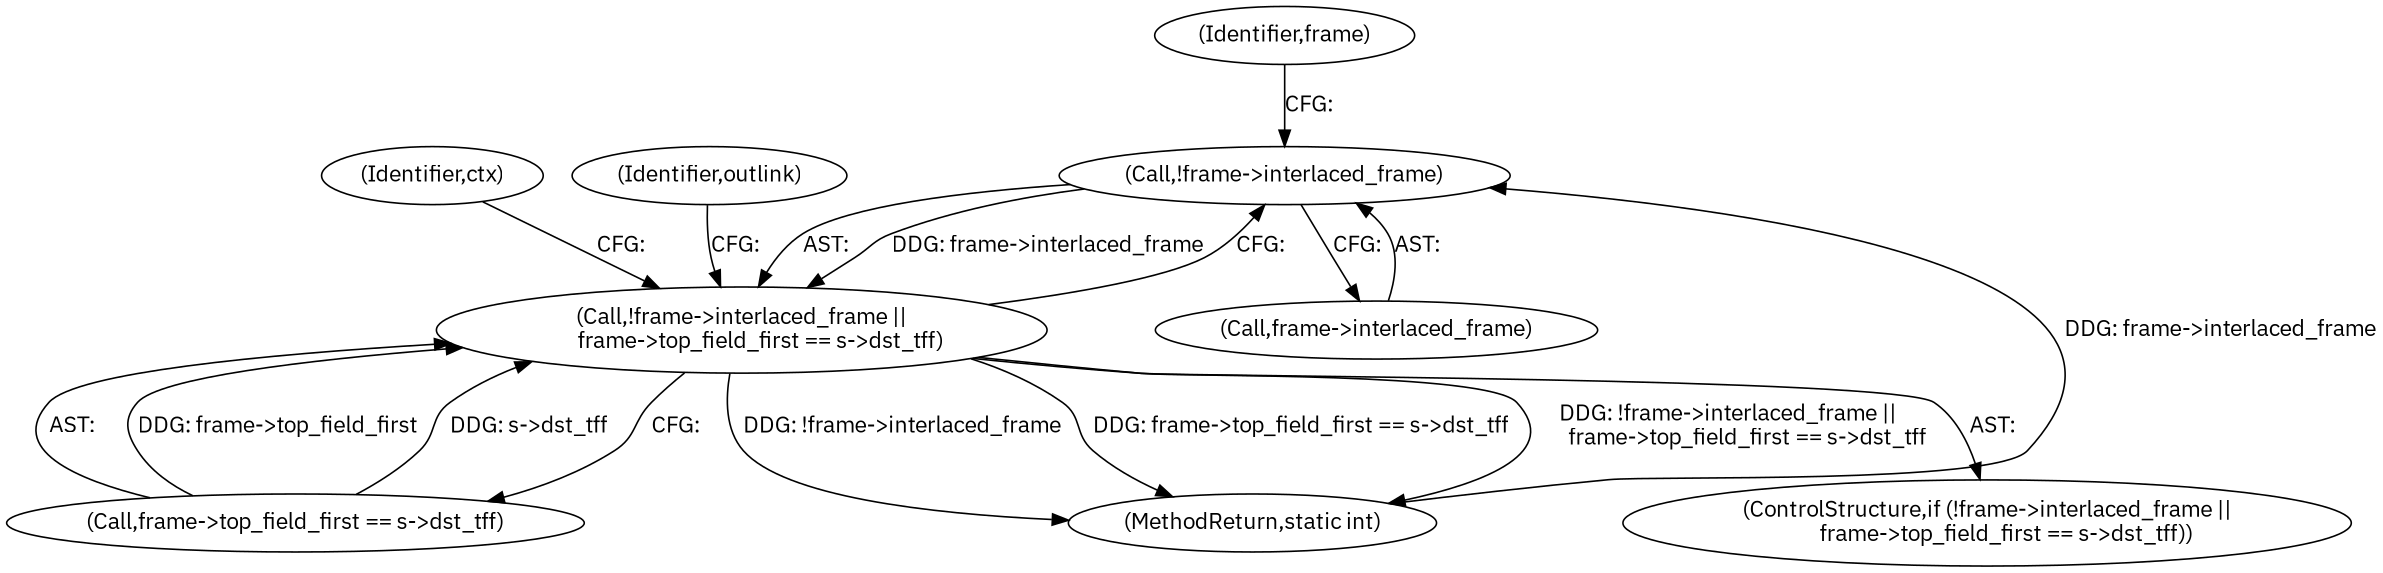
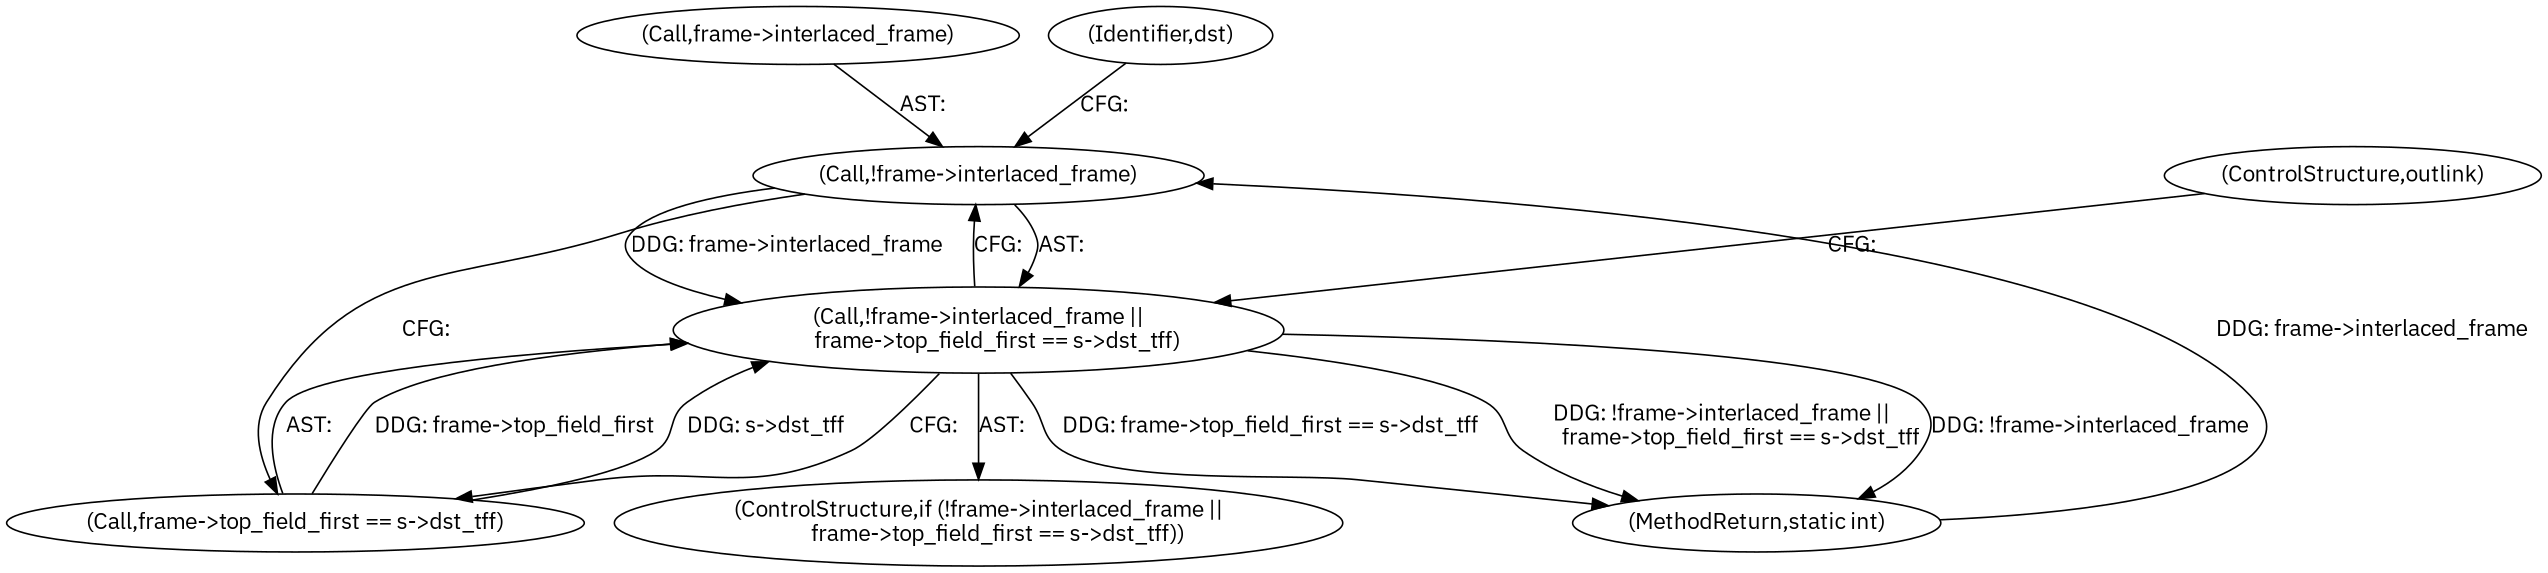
  digraph {
    fontname="IBM Plex Sans"
    node [fontname="IBM Plex Sans"]
    edge [fontname="IBM Plex Sans"]
    n1 [label="(Call,!frame->interlaced_frame)"]
    n2 [label="(Call,!frame->interlaced_frame ||\n        frame->top_field_first == s->dst_tff)"]
    n3 [label="(Call,frame->interlaced_frame)"]
    n4 [label="(MethodReturn,static int)"]
    n5 [label="(Call,frame->top_field_first == s->dst_tff)"]
    n6 [label="(ControlStructure,if (!frame->interlaced_frame ||\n        frame->top_field_first == s->dst_tff))"]
-   n7 [label="(Identifier,ctx)"]
-   n8 [label="(Identifier,outlink)"]
-   n9 [label="(Identifier,frame)"]
+   n8 [label="(ControlStructure,outlink)"]
+   n9 [label="(Identifier,dst)"]
    n1 -> n2 [label="AST: "]
    n1 -> n2 [label="DDG: frame->interlaced_frame"]
-   n1 -> n3 [label="CFG: "]
+   n1 -> n5 [label="CFG: "]
    n2 -> n1 [label="CFG: "]
    n2 -> n4 [label="DDG: !frame->interlaced_frame ||\n        frame->top_field_first == s->dst_tff"]
    n2 -> n4 [label="DDG: !frame->interlaced_frame"]
    n2 -> n4 [label="DDG: frame->top_field_first == s->dst_tff"]
    n2 -> n5 [label="CFG: "]
    n2 -> n6 [label="AST: "]
    n3 -> n1 [label="AST: "]
    n4 -> n1 [label="DDG: frame->interlaced_frame"]
    n5 -> n2 [label="AST: "]
    n5 -> n2 [label="DDG: frame->top_field_first"]
    n5 -> n2 [label="DDG: s->dst_tff"]
-   n7 -> n2 [label="CFG: "]
    n8 -> n2 [label="CFG: "]
    n9 -> n1 [label="CFG: "]
  }
